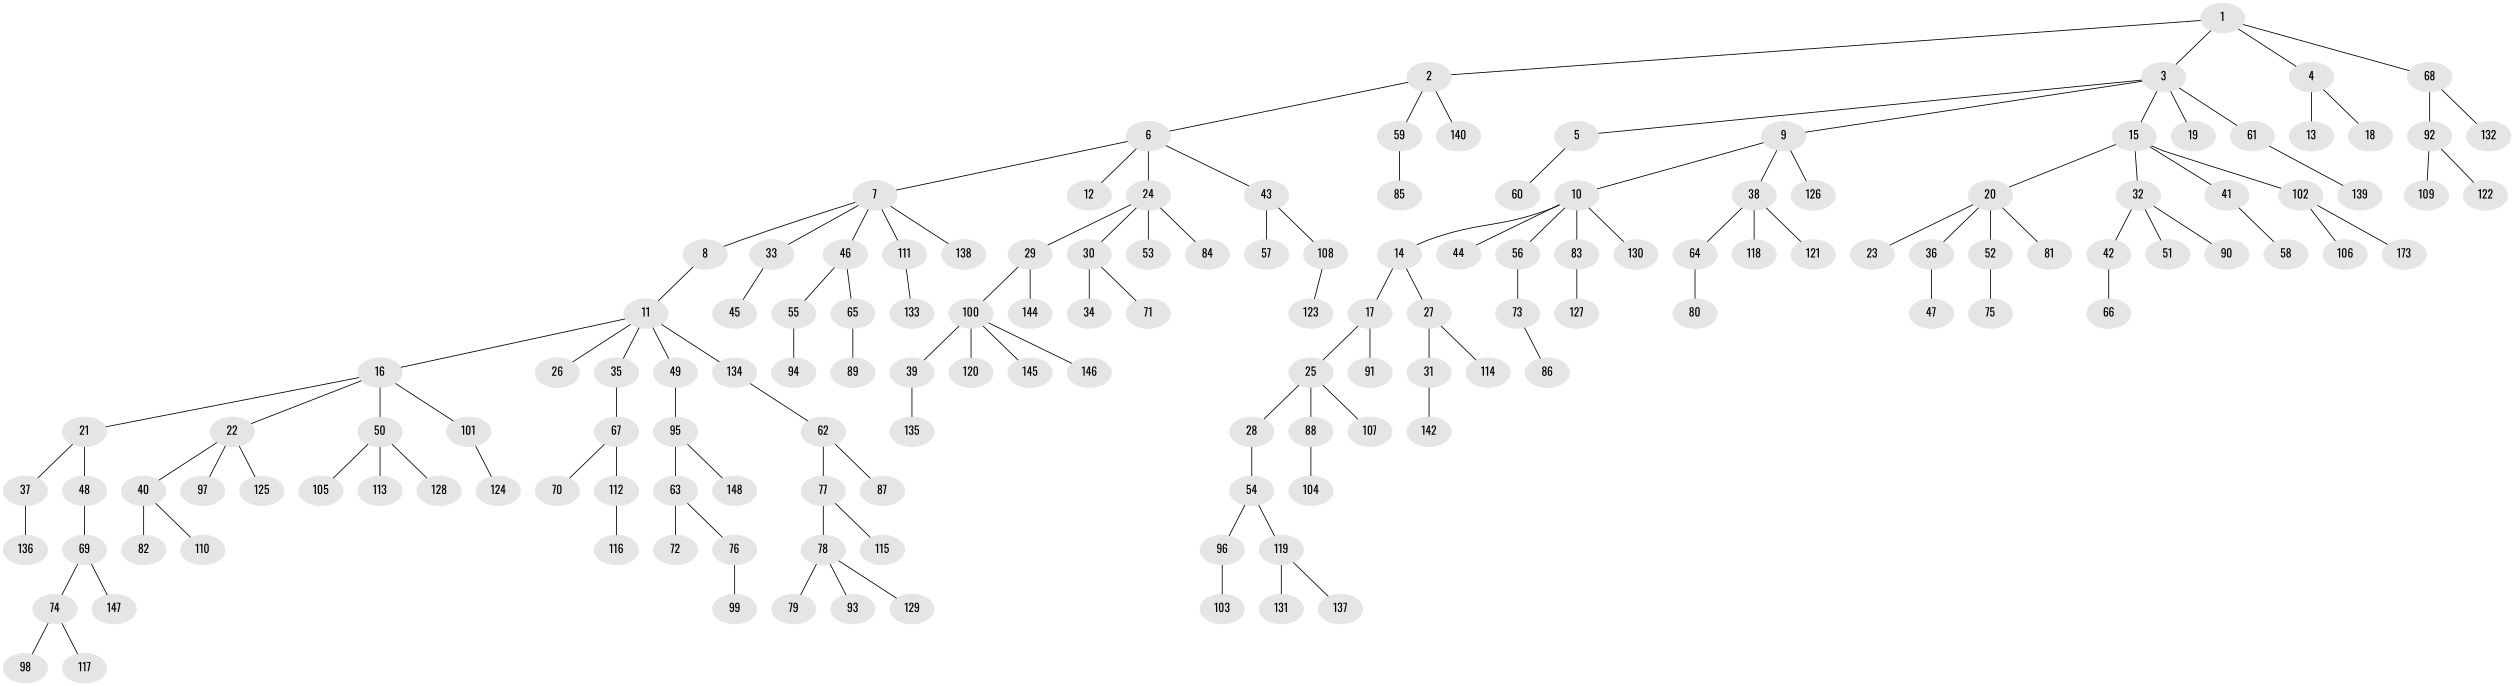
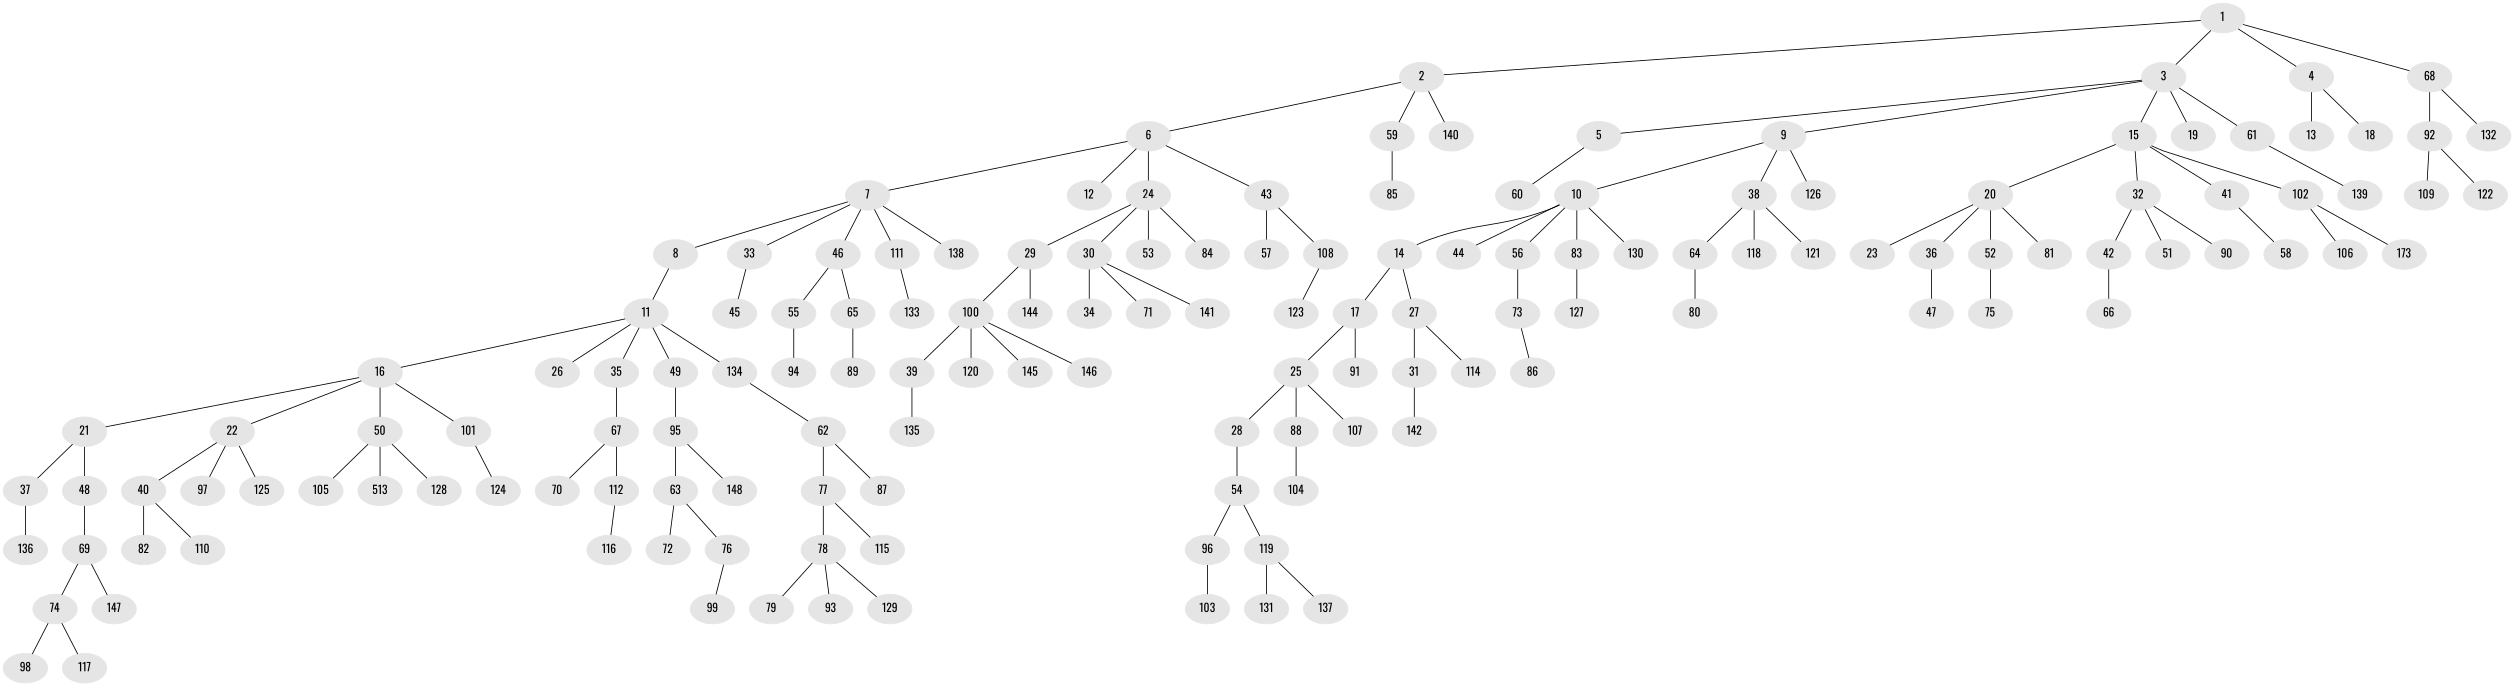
  graph {
    fontname=Oswald
    node [color=gray90 fontname=Oswald style=filled]
    edge [fontname=Oswald]
    1
    2
    3
    4
    68
    6
    59
    140
    5
    9
    15
    19
    61
    13
    18
    92
    132
    7
    12
    24
    43
    85
    60
    10
    38
    126
    20
    32
    41
    102
    139
    8
    33
    46
    111
    138
    29
    30
    53
    84
    57
    108
    11
    45
    55
    65
    133
    16
    26
    35
    49
    134
    62
    77
    87
    14
    44
    56
    83
    130
    64
    118
    121
    17
    27
    73
    127
    21
    22
    50
    101
    67
    95
    63
    72
    76
    25
    91
    31
    114
    23
    36
    52
    81
    42
    51
    90
    58
    106
    n90 [label=173]
    37
    48
    40
    97
    125
    105
-   113
+   113 [label=513]
    128
    124
    28
    88
    107
    47
    75
    136
    69
    82
    110
    100
    144
    34
    71
+   141
    54
    104
    142
    96
    119
    39
    135
    120
    145
    146
    66
    70
    112
    80
    123
    94
    89
    74
    147
    148
    103
    131
    137
    86
    78
    115
    99
    116
    109
    122
    98
    117
    79
    93
    129
    1 -- 2
    1 -- 3
    1 -- 4
    1 -- 68
    2 -- 6
    2 -- 59
    2 -- 140
    3 -- 5
    3 -- 9
    3 -- 15
    3 -- 19
    3 -- 61
    4 -- 13
    4 -- 18
    68 -- 92
    68 -- 132
    6 -- 7
    6 -- 12
    6 -- 24
    6 -- 43
    59 -- 85
    5 -- 60
    9 -- 10
    9 -- 38
    9 -- 126
    15 -- 20
    15 -- 32
    15 -- 41
    15 -- 102
    61 -- 139
    92 -- 109
    92 -- 122
    7 -- 8
    7 -- 33
    7 -- 46
    7 -- 111
    7 -- 138
    24 -- 29
    24 -- 30
    24 -- 53
    24 -- 84
    43 -- 57
    43 -- 108
    10 -- 14
    10 -- 44
    10 -- 56
    10 -- 83
    10 -- 130
    38 -- 64
    38 -- 118
    38 -- 121
    20 -- 23
    20 -- 36
    20 -- 52
    20 -- 81
    32 -- 42
    32 -- 51
    32 -- 90
    41 -- 58
    102 -- 106
    102 -- n90
    8 -- 11
    33 -- 45
    46 -- 55
    46 -- 65
    111 -- 133
    29 -- 100
    29 -- 144
    30 -- 34
    30 -- 71
+   30 -- 141
    108 -- 123
    11 -- 16
    11 -- 26
    11 -- 35
    11 -- 49
    11 -- 134
    55 -- 94
    65 -- 89
    16 -- 21
    16 -- 22
    16 -- 50
    16 -- 101
    35 -- 67
    49 -- 95
    134 -- 62
    62 -- 77
    62 -- 87
    77 -- 78
    77 -- 115
    14 -- 17
    14 -- 27
    56 -- 73
    83 -- 127
    64 -- 80
    17 -- 25
    17 -- 91
    27 -- 31
    27 -- 114
    73 -- 86
    21 -- 37
    21 -- 48
    22 -- 40
    22 -- 97
    22 -- 125
    50 -- 105
    50 -- 113
    50 -- 128
    101 -- 124
    67 -- 70
    67 -- 112
    95 -- 63
    95 -- 148
    63 -- 72
    63 -- 76
    76 -- 99
    25 -- 28
    25 -- 88
    25 -- 107
    31 -- 142
    36 -- 47
    52 -- 75
    42 -- 66
    37 -- 136
    48 -- 69
    40 -- 82
    40 -- 110
    28 -- 54
    88 -- 104
    69 -- 74
    69 -- 147
    100 -- 39
    100 -- 120
    100 -- 145
    100 -- 146
    54 -- 96
    54 -- 119
    96 -- 103
    119 -- 131
    119 -- 137
    39 -- 135
    112 -- 116
    74 -- 98
    74 -- 117
    78 -- 79
    78 -- 93
    78 -- 129
  }
